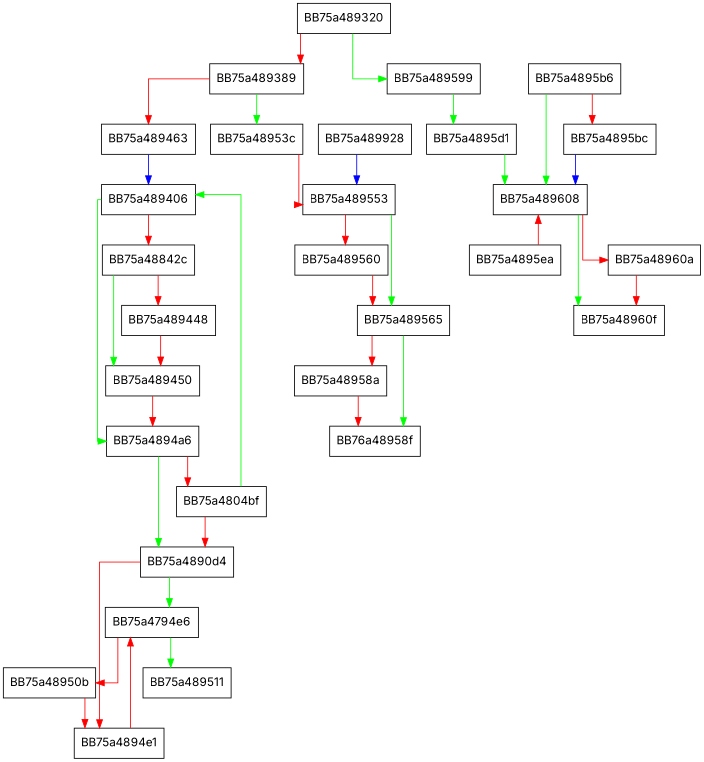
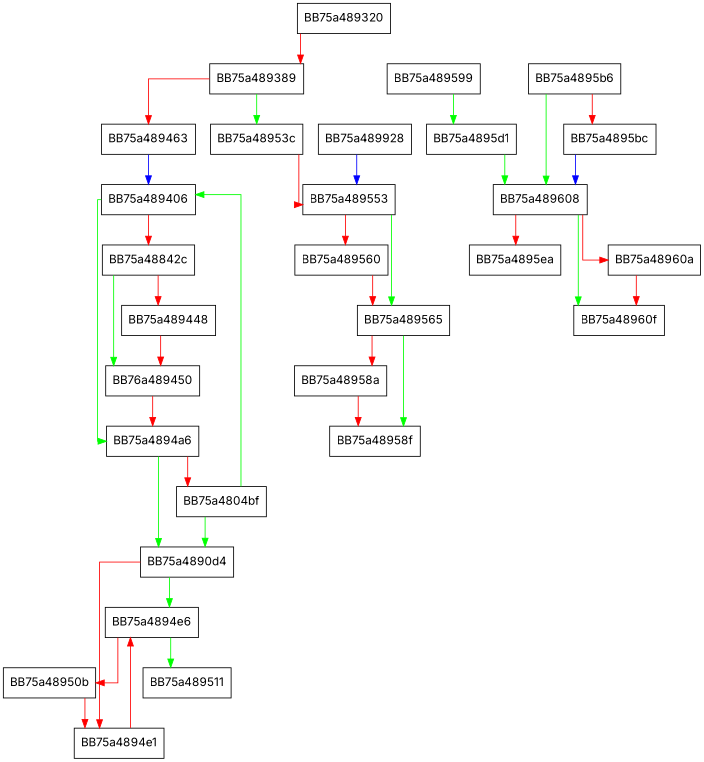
  digraph {
    fontname=Inter
    splines=ortho
    node [fontname=Inter shape=box]
    edge [color=red fontname=Inter]
    BB75a489320
    BB75a489599
    BB75a489389
    BB75a4895d1
    BB75a48953c
    n6 [label=BB75a489463]
    n7 [label=BB75a489608]
    BB75a489553
    BB75a489406
    BB75a489565
    BB75a489560
    BB75a4894a6
    n13 [label=BB75a48842c]
    n14 [label=BB75a4890d4]
    n15 [label=BB75a4804bf]
-   BB75a489450
+   BB75a489450 [label=BB76a489450]
    BB75a489448
-   BB75a4894e6 [label=BB75a4794e6]
+   BB75a4894e6
    BB75a4894e1
    BB75a489511
    BB75a48950b
    n22 [label=BB75a489928]
-   BB75a48958f [label=BB76a48958f]
+   BB75a48958f
    BB75a48958a
    BB75a48960f
    BB75a48960a
    BB75a4895b6
    BB75a4895bc
    BB75a4895ea
-   BB75a489320 -> BB75a489599 [color=green]
    BB75a489320 -> BB75a489389
    BB75a489599 -> BB75a4895d1 [color=green]
    BB75a489389 -> BB75a48953c [color=green]
    BB75a489389 -> n6
    BB75a4895d1 -> n7 [color=green]
    BB75a48953c -> BB75a489553
    n6 -> BB75a489406 [color=blue]
    n7 -> BB75a48960f [color=green]
    n7 -> BB75a48960a
    BB75a489553 -> BB75a489565 [color=green]
    BB75a489553 -> BB75a489560
    BB75a489406 -> BB75a4894a6 [color=green]
    BB75a489406 -> n13
    BB75a489565 -> BB75a48958f [color=green]
    BB75a489565 -> BB75a48958a
    BB75a489560 -> BB75a489565
    BB75a4894a6 -> n14 [color=green]
    BB75a4894a6 -> n15
    n13 -> BB75a489450 [color=green]
    n13 -> BB75a489448
    n14 -> BB75a4894e6 [color=green]
    n14 -> BB75a4894e1
    n15 -> BB75a489406 [color=green]
-   n15 -> n14
+   n15 -> n14 [color=green]
    BB75a489450 -> BB75a4894a6
    BB75a489448 -> BB75a489450
    BB75a4894e6 -> BB75a489511 [color=green]
    BB75a4894e6 -> BB75a48950b
    BB75a4894e1 -> BB75a4894e6
    BB75a48950b -> BB75a4894e1
    n22 -> BB75a489553 [color=blue]
    BB75a48958a -> BB75a48958f
    BB75a48960a -> BB75a48960f
    BB75a4895b6 -> n7 [color=green]
    BB75a4895b6 -> BB75a4895bc
    BB75a4895bc -> n7 [color=blue]
-   BB75a4895ea -> n7
+   n7 -> BB75a4895ea
  }
